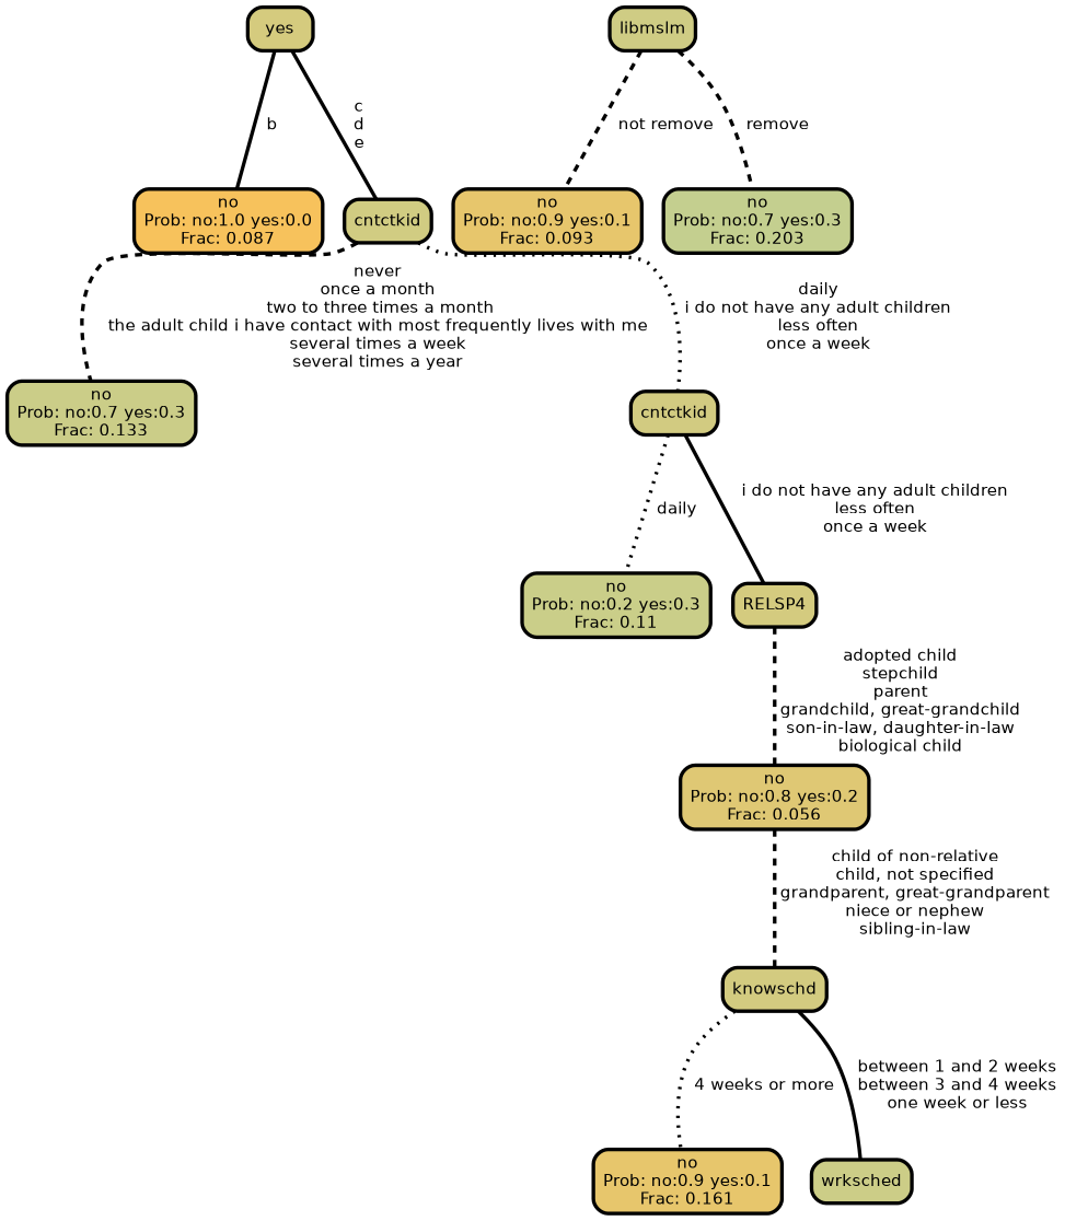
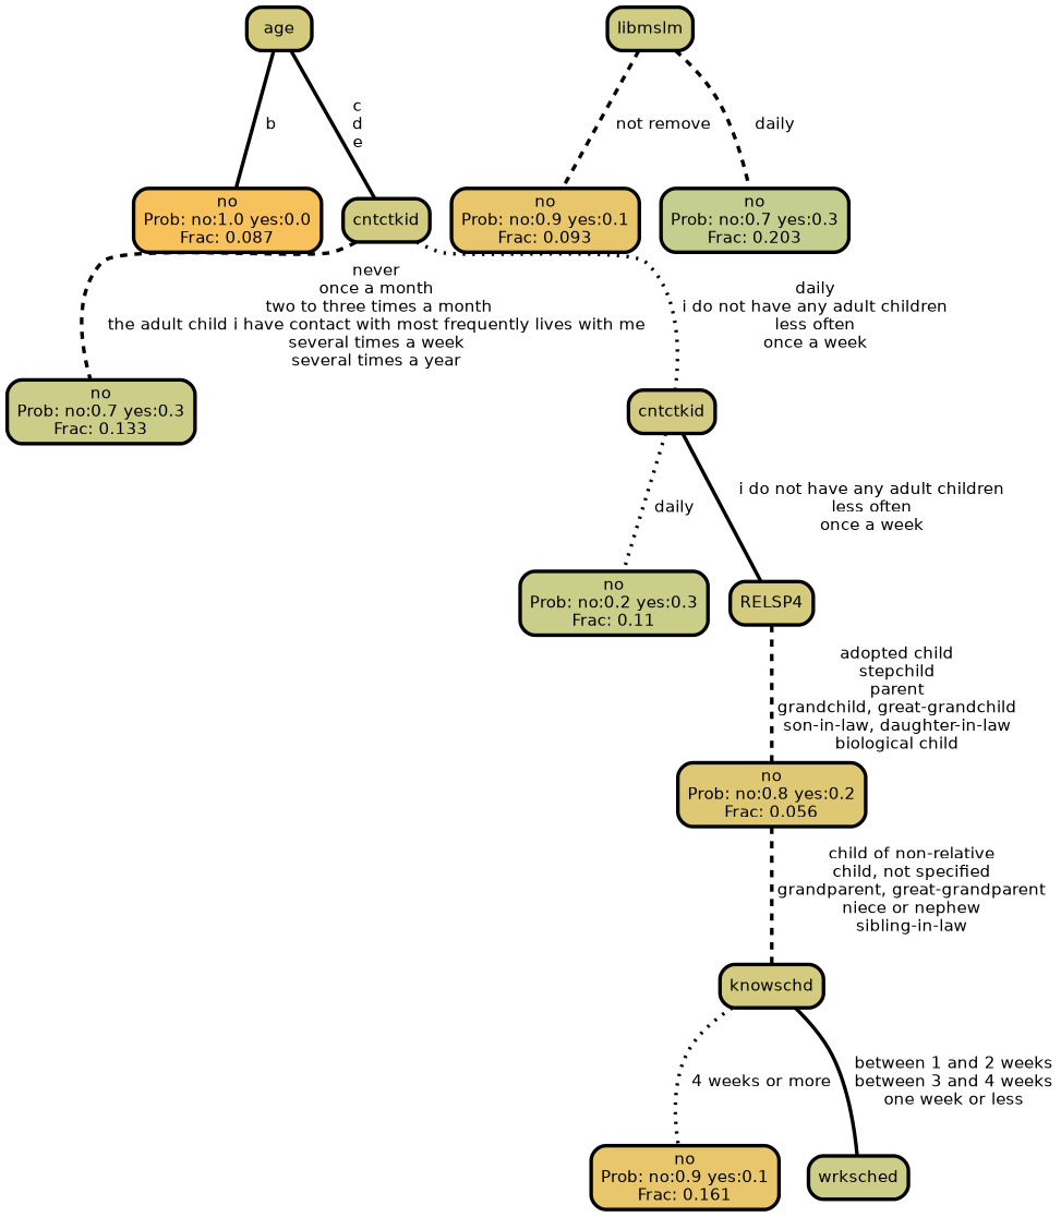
  graph {
    ranksep="0 equally"
    splines=straight
    node [color=black fillcolor="#e7c66c" fontcolor=black fontname=helvetica penwidth=3 shape=box style="filled, rounded"]
    edge [color=black fontname=helvetica penwidth=3 style=dashed]
    n1 [fillcolor="#f7c25c" label="no\nProb: no:1.0 yes:0.0\nFrac: 0.087"]
-   n2 [fillcolor="#d5cb7e" label=yes]
+   n2 [fillcolor="#d5cb7e" label=age]
    n3 [fillcolor="#d1cc82" label=cntctkid]
    n4 [fillcolor="#cbcd88" label="no\nProb: no:0.7 yes:0.3\nFrac: 0.133"]
    n5 [fillcolor="#d2cb81" label=cntctkid]
    n6 [fillcolor="#cace89" label="no\nProb: no:0.2 yes:0.3\nFrac: 0.11"]
    n7 [fillcolor="#d4cb7f" label=RELSP4]
    n8 [fillcolor="#dfc874" label="no\nProb: no:0.8 yes:0.2\nFrac: 0.056"]
    n9 [fillcolor="#d3cb80" label=knowschd]
    n10 [label="no\nProb: no:0.9 yes:0.1\nFrac: 0.161"]
    n11 [fillcolor="#cccd87" label=wrksched]
    n12 [fillcolor="#cfcc84" label=libmslm]
    n13 [label="no\nProb: no:0.9 yes:0.1\nFrac: 0.093"]
    n14 [fillcolor="#c4cf8f" label="no\nProb: no:0.7 yes:0.3\nFrac: 0.203"]
    subgraph sub_1 {
      rank=same
    }
    n2 -- n1 [label=" b" style=solid]
    n2 -- n3 [label=" c\n d\n e" style=solid]
    n3 -- n4 [label=" never\n once a month\n  two to three times a month\n the adult child i have contact with most frequently lives with me\n several times a week\n several times a year"]
    n3 -- n5 [label=" daily\n i do not have any adult children\n less often\n once a week" style=dotted]
    n5 -- n6 [label=" daily" style=dotted]
    n5 -- n7 [label=" i do not have any adult children\n less often\n once a week" style=solid]
    n7 -- n8 [label=" adopted child\n stepchild\n parent\n grandchild, great-grandchild\n son-in-law, daughter-in-law\n biological child"]
    n8 -- n9 [label=" child of non-relative\n child, not specified\n grandparent, great-grandparent\n niece or nephew\n sibling-in-law"]
    n9 -- n10 [label=" 4 weeks or more" style=dotted]
    n9 -- n11 [label=" between 1 and 2 weeks\n between 3 and 4 weeks\n one week or less" style=solid]
    n12 -- n13 [label=" not remove"]
-   n12 -- n14 [label=" remove"]
+   n12 -- n14 [label=" daily"]
  }
